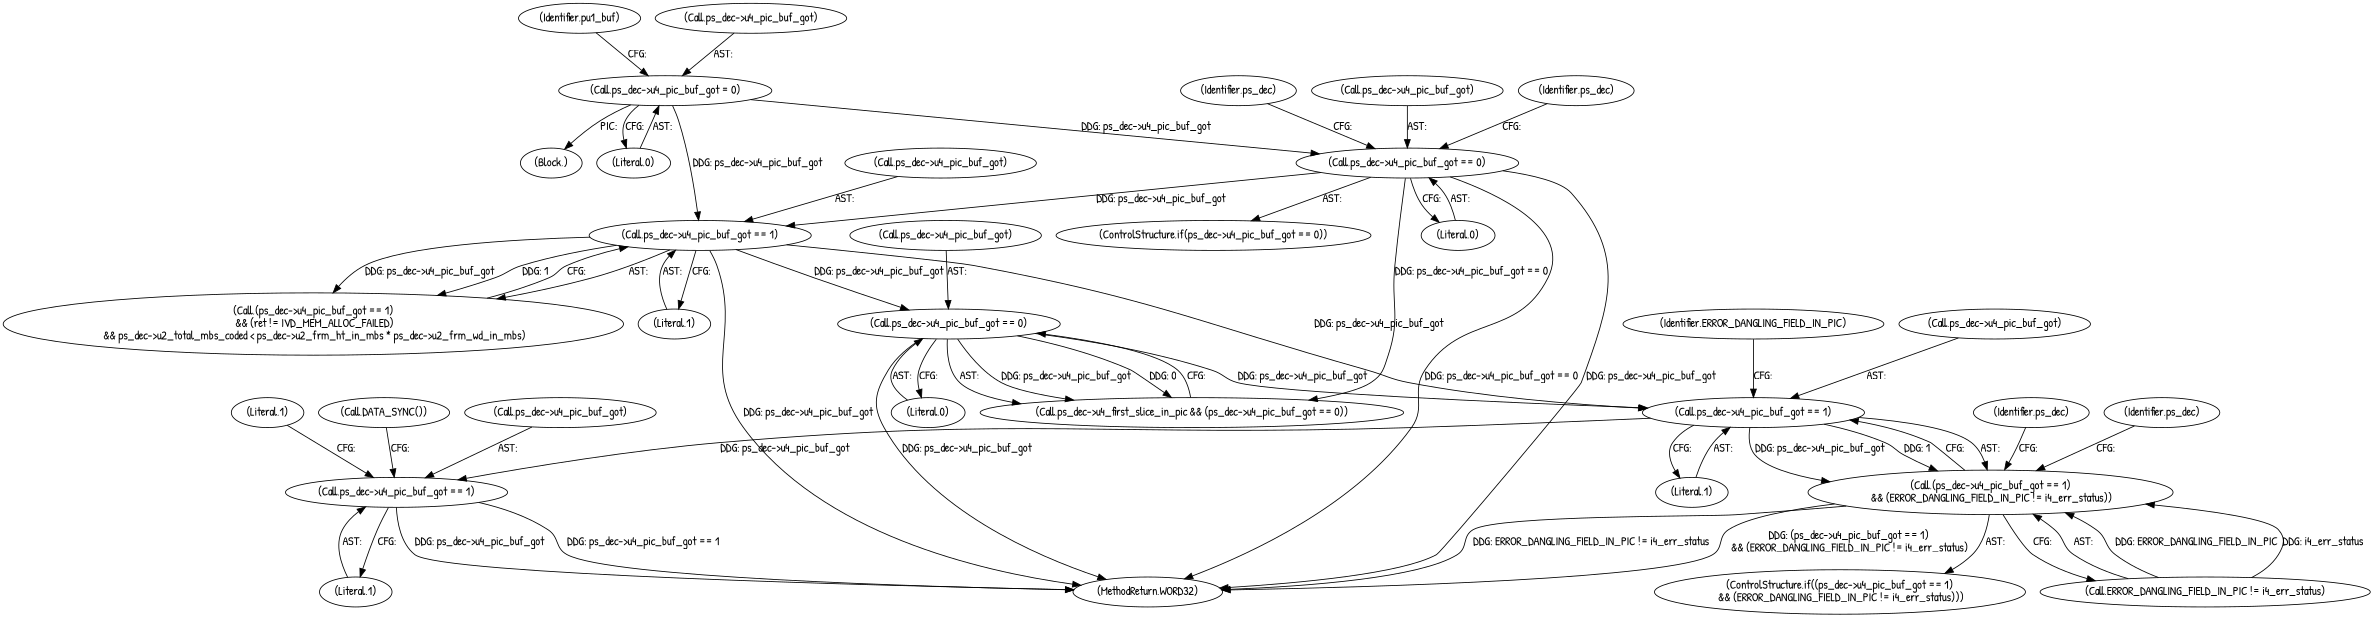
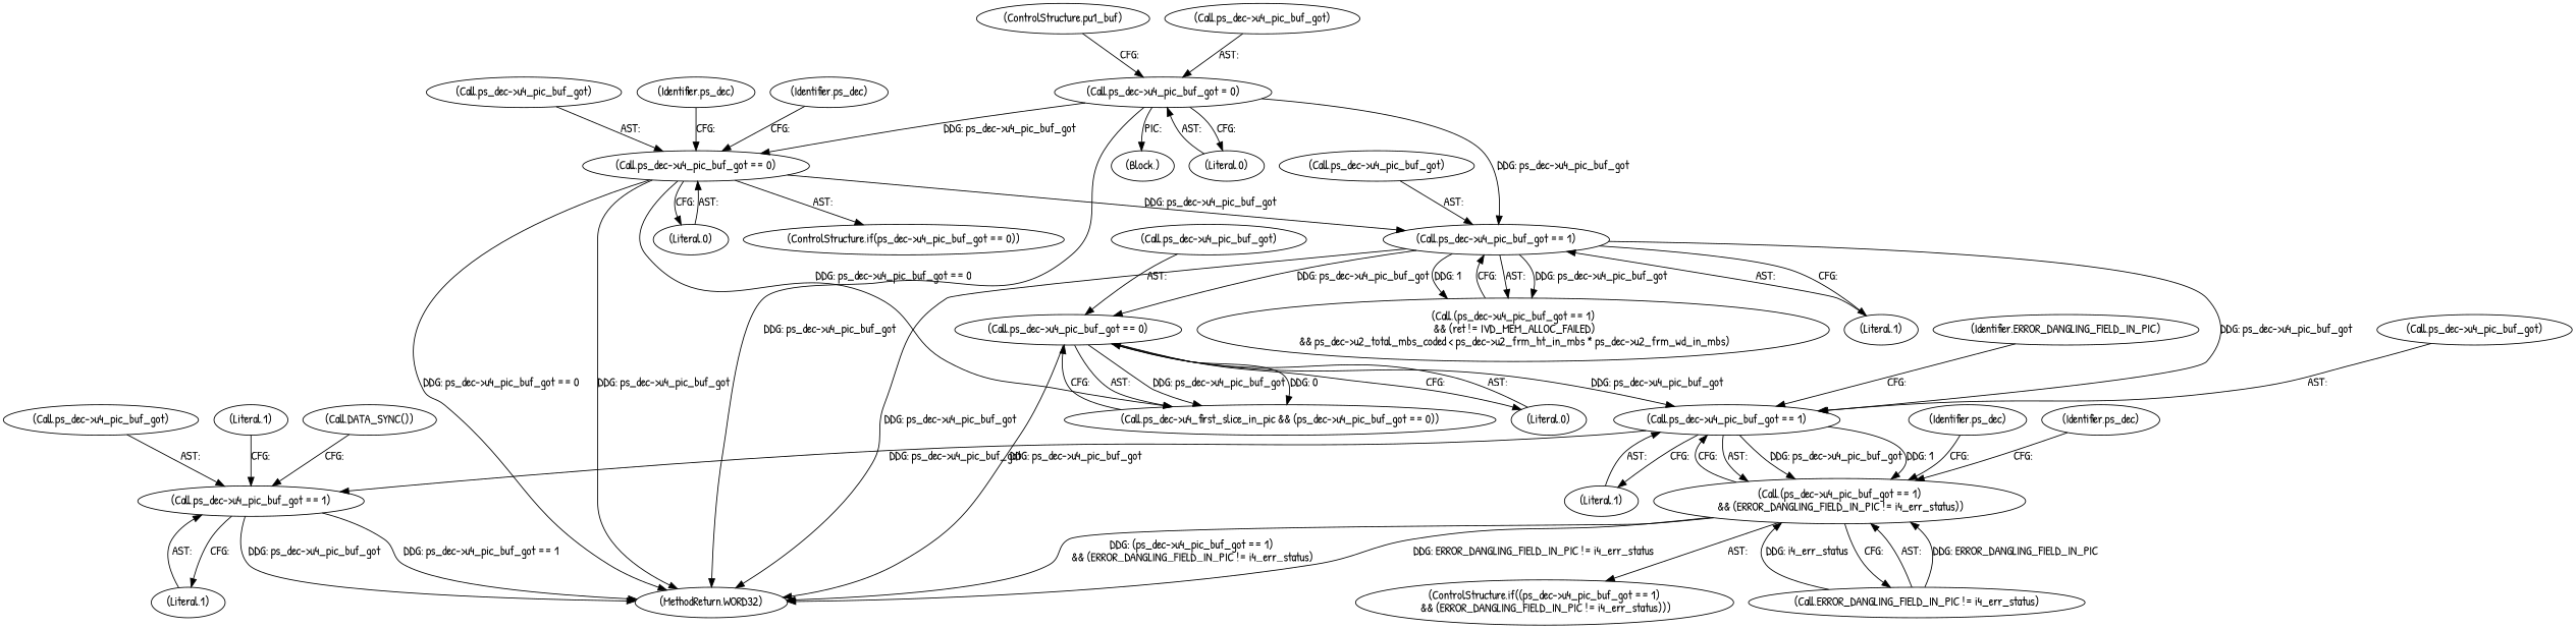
  digraph {
    fontname="Patrick Hand"
    node [fontname="Patrick Hand"]
    edge [fontname="Patrick Hand"]
    n1 [label="(Call,ps_dec->u4_pic_buf_got == 1)"]
    n2 [label="(Call,(ps_dec->u4_pic_buf_got == 1)\n && (ERROR_DANGLING_FIELD_IN_PIC != i4_err_status))"]
    n3 [label="(Call,ps_dec->u4_pic_buf_got == 1)"]
    n4 [label="(Literal,1)"]
    n5 [label="(MethodReturn,WORD32)"]
    n6 [label="(Call,ERROR_DANGLING_FIELD_IN_PIC != i4_err_status)"]
    n7 [label="(ControlStructure,if((ps_dec->u4_pic_buf_got == 1)\n && (ERROR_DANGLING_FIELD_IN_PIC != i4_err_status)))"]
    n8 [label="(Literal,1)"]
    n9 [label="(Call,ps_dec->u4_pic_buf_got == 0)"]
    n10 [label="(Literal,0)"]
    n11 [label="(Call,ps_dec->u4_first_slice_in_pic && (ps_dec->u4_pic_buf_got == 0))"]
    n12 [label="(Call,ps_dec->u4_pic_buf_got == 1)"]
    n13 [label="(Literal,1)"]
    n14 [label="(Call,(ps_dec->u4_pic_buf_got == 1)\n && (ret != IVD_MEM_ALLOC_FAILED)\n && ps_dec->u2_total_mbs_coded < ps_dec->u2_frm_ht_in_mbs * ps_dec->u2_frm_wd_in_mbs)"]
    n15 [label="(Call,ps_dec->u4_pic_buf_got = 0)"]
    n16 [label="(Call,ps_dec->u4_pic_buf_got == 0)"]
    n17 [label="(Block,)"]
    n18 [label="(Literal,0)"]
    n19 [label="(Literal,0)"]
    n20 [label="(ControlStructure,if(ps_dec->u4_pic_buf_got == 0))"]
    n21 [label="(Identifier,ps_dec)"]
    n22 [label="(Call,ps_dec->u4_pic_buf_got)"]
-   n23 [label="(Identifier,pu1_buf)"]
+   n23 [label="(ControlStructure,pu1_buf)"]
    n24 [label="(Call,ps_dec->u4_pic_buf_got)"]
    n25 [label="(Literal,1)"]
    n26 [label="(Call,DATA_SYNC())"]
    n27 [label="(Call,ps_dec->u4_pic_buf_got)"]
    n28 [label="(Identifier,ps_dec)"]
    n29 [label="(Identifier,ERROR_DANGLING_FIELD_IN_PIC)"]
    n30 [label="(Call,ps_dec->u4_pic_buf_got)"]
    n31 [label="(Identifier,ps_dec)"]
    n32 [label="(Call,ps_dec->u4_pic_buf_got)"]
    n33 [label="(Identifier,ps_dec)"]
    n34 [label="(Call,ps_dec->u4_pic_buf_got)"]
    n1 -> n2 [label="AST: "]
    n1 -> n2 [label="DDG: ps_dec->u4_pic_buf_got"]
    n1 -> n2 [label="DDG: 1"]
    n1 -> n3 [label="DDG: ps_dec->u4_pic_buf_got"]
    n1 -> n4 [label="CFG: "]
    n2 -> n1 [label="CFG: "]
    n2 -> n5 [label="DDG: (ps_dec->u4_pic_buf_got == 1)\n && (ERROR_DANGLING_FIELD_IN_PIC != i4_err_status)"]
    n2 -> n5 [label="DDG: ERROR_DANGLING_FIELD_IN_PIC != i4_err_status"]
    n2 -> n6 [label="CFG: "]
    n2 -> n7 [label="AST: "]
    n3 -> n5 [label="DDG: ps_dec->u4_pic_buf_got == 1"]
    n3 -> n5 [label="DDG: ps_dec->u4_pic_buf_got"]
    n3 -> n8 [label="CFG: "]
    n4 -> n1 [label="AST: "]
    n6 -> n2 [label="AST: "]
    n6 -> n2 [label="DDG: ERROR_DANGLING_FIELD_IN_PIC"]
    n6 -> n2 [label="DDG: i4_err_status"]
    n8 -> n3 [label="AST: "]
    n9 -> n1 [label="DDG: ps_dec->u4_pic_buf_got"]
    n9 -> n5 [label="DDG: ps_dec->u4_pic_buf_got"]
    n9 -> n10 [label="CFG: "]
    n9 -> n11 [label="AST: "]
    n9 -> n11 [label="DDG: ps_dec->u4_pic_buf_got"]
    n9 -> n11 [label="DDG: 0"]
    n10 -> n9 [label="AST: "]
    n11 -> n9 [label="CFG: "]
    n12 -> n1 [label="DDG: ps_dec->u4_pic_buf_got"]
    n12 -> n5 [label="DDG: ps_dec->u4_pic_buf_got"]
    n12 -> n9 [label="DDG: ps_dec->u4_pic_buf_got"]
    n12 -> n13 [label="CFG: "]
    n12 -> n14 [label="AST: "]
    n12 -> n14 [label="DDG: ps_dec->u4_pic_buf_got"]
    n12 -> n14 [label="DDG: 1"]
    n13 -> n12 [label="AST: "]
    n14 -> n12 [label="CFG: "]
+   n15 -> n5 [label="DDG: ps_dec->u4_pic_buf_got"]
    n15 -> n12 [label="DDG: ps_dec->u4_pic_buf_got"]
    n15 -> n16 [label="DDG: ps_dec->u4_pic_buf_got"]
    n15 -> n17 [label="PIC: "]
    n15 -> n18 [label="CFG: "]
    n16 -> n5 [label="DDG: ps_dec->u4_pic_buf_got"]
    n16 -> n5 [label="DDG: ps_dec->u4_pic_buf_got == 0"]
    n16 -> n11 [label="DDG: ps_dec->u4_pic_buf_got == 0"]
    n16 -> n12 [label="DDG: ps_dec->u4_pic_buf_got"]
    n16 -> n19 [label="CFG: "]
    n16 -> n20 [label="AST: "]
    n18 -> n15 [label="AST: "]
    n19 -> n16 [label="AST: "]
    n21 -> n16 [label="CFG: "]
    n22 -> n1 [label="AST: "]
    n23 -> n15 [label="CFG: "]
    n24 -> n16 [label="AST: "]
    n25 -> n3 [label="CFG: "]
    n26 -> n3 [label="CFG: "]
    n27 -> n12 [label="AST: "]
    n28 -> n16 [label="CFG: "]
    n29 -> n1 [label="CFG: "]
    n30 -> n9 [label="AST: "]
    n31 -> n2 [label="CFG: "]
    n32 -> n15 [label="AST: "]
    n33 -> n2 [label="CFG: "]
    n34 -> n3 [label="AST: "]
  }
